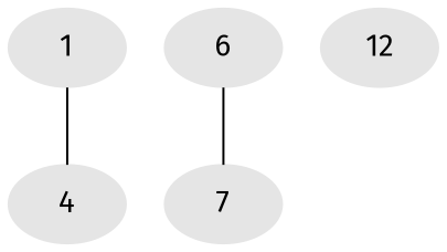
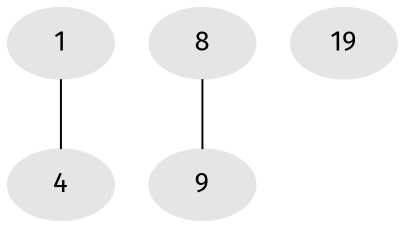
  graph {
    fontname="Fira Sans"
    node [color=gray90 fontname="Fira Sans" style=filled]
    edge [fontname="Fira Sans"]
    1 [super="+2+3+5+19"]
    4 [super="+8+17"]
-   6 [super="+13"]
-   9 [super="+10+11" label=7]
-   12 [super="+10+14+15+18"]
+   6 [super="+13" label=8]
+   9 [super="+10+11"]
+   12 [super="+10+14+15+18" label=19]
    1 -- 4
    6 -- 9
  }
